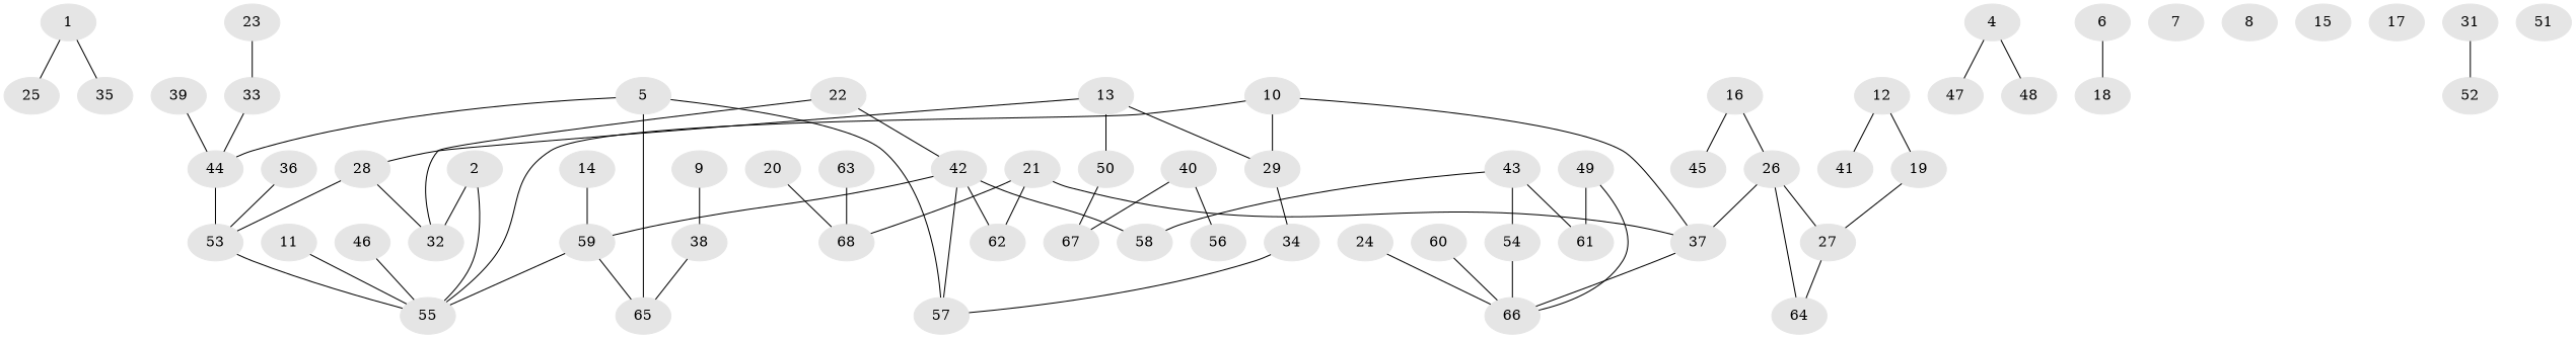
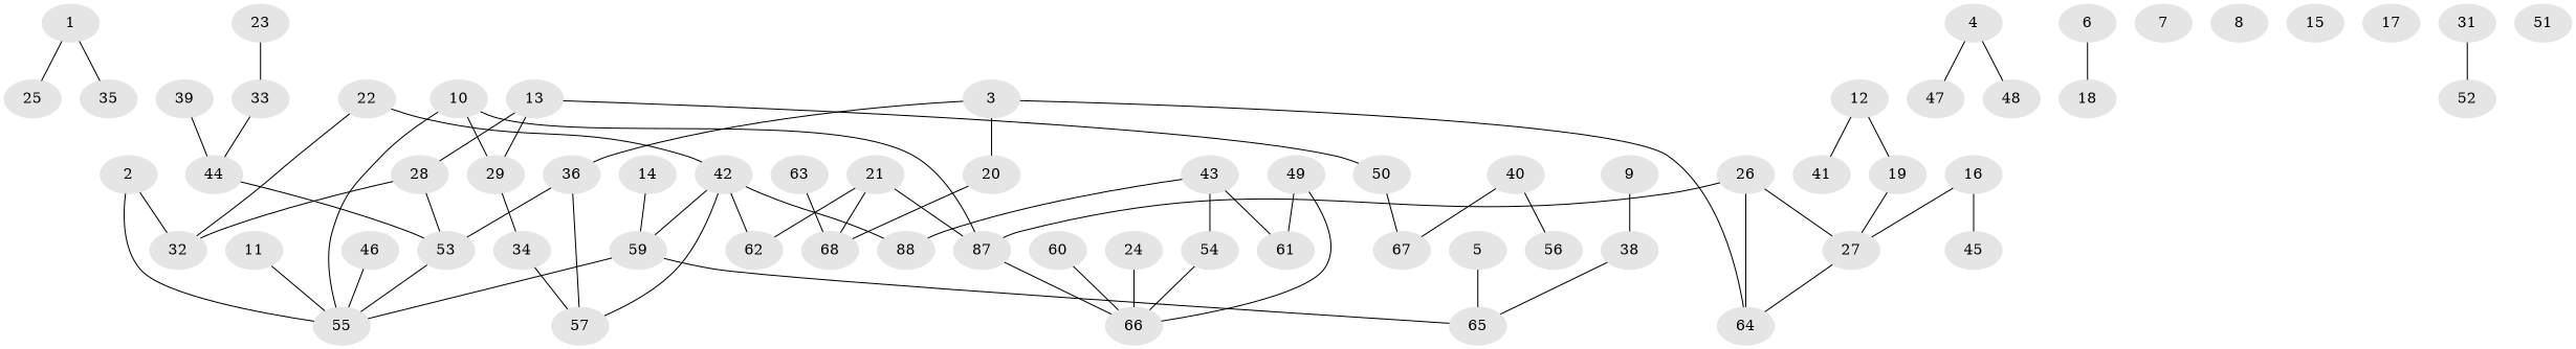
  graph {
    node [color=gray90 style=filled]
    1
    25
    35
    2
    32
    55
+   3
    20
    36
    64
    68
    53
    4
    47
    48
    5
    44
    57
    65
    6
    18
    7
    8
    9
    38
    10
    29
-   37
+   37 [label=87]
    34
    66
    11
    12
    19
    41
    27
    13
    28
    50
    67
    14
    59
    15
    16
    45
    17
    21
    62
    22
    42
-   58
+   58 [label=88]
    23
    33
    24
    26
    31
    52
    39
    40
    56
    43
    54
    61
    46
    49
    51
    60
    63
    1 -- 25
    1 -- 35
    2 -- 32
    2 -- 55
+   3 -- 20
+   3 -- 36
+   3 -- 64
    20 -- 68
    36 -- 53
    53 -- 55
    4 -- 47
    4 -- 48
-   5 -- 44
-   5 -- 57
+   36 -- 57
    5 -- 65
    44 -- 53
    6 -- 18
    9 -- 38
    38 -- 65
    10 -- 55
    10 -- 29
    10 -- 37
    29 -- 34
    37 -- 66
    34 -- 57
    11 -- 55
    12 -- 19
    12 -- 41
    19 -- 27
    27 -- 64
    13 -- 29
    13 -- 28
    13 -- 50
    28 -- 32
    28 -- 53
    50 -- 67
    14 -- 59
    59 -- 55
    59 -- 65
-   16 -- 26
+   16 -- 27
    16 -- 45
    21 -- 68
    21 -- 37
    21 -- 62
    22 -- 32
    22 -- 42
    42 -- 57
    42 -- 59
    42 -- 62
    42 -- 58
    23 -- 33
    33 -- 44
    24 -- 66
    26 -- 64
    26 -- 37
    26 -- 27
    31 -- 52
    39 -- 44
    40 -- 67
    40 -- 56
    43 -- 58
    43 -- 54
    43 -- 61
    54 -- 66
    46 -- 55
    49 -- 66
    49 -- 61
    60 -- 66
    63 -- 68
  }
